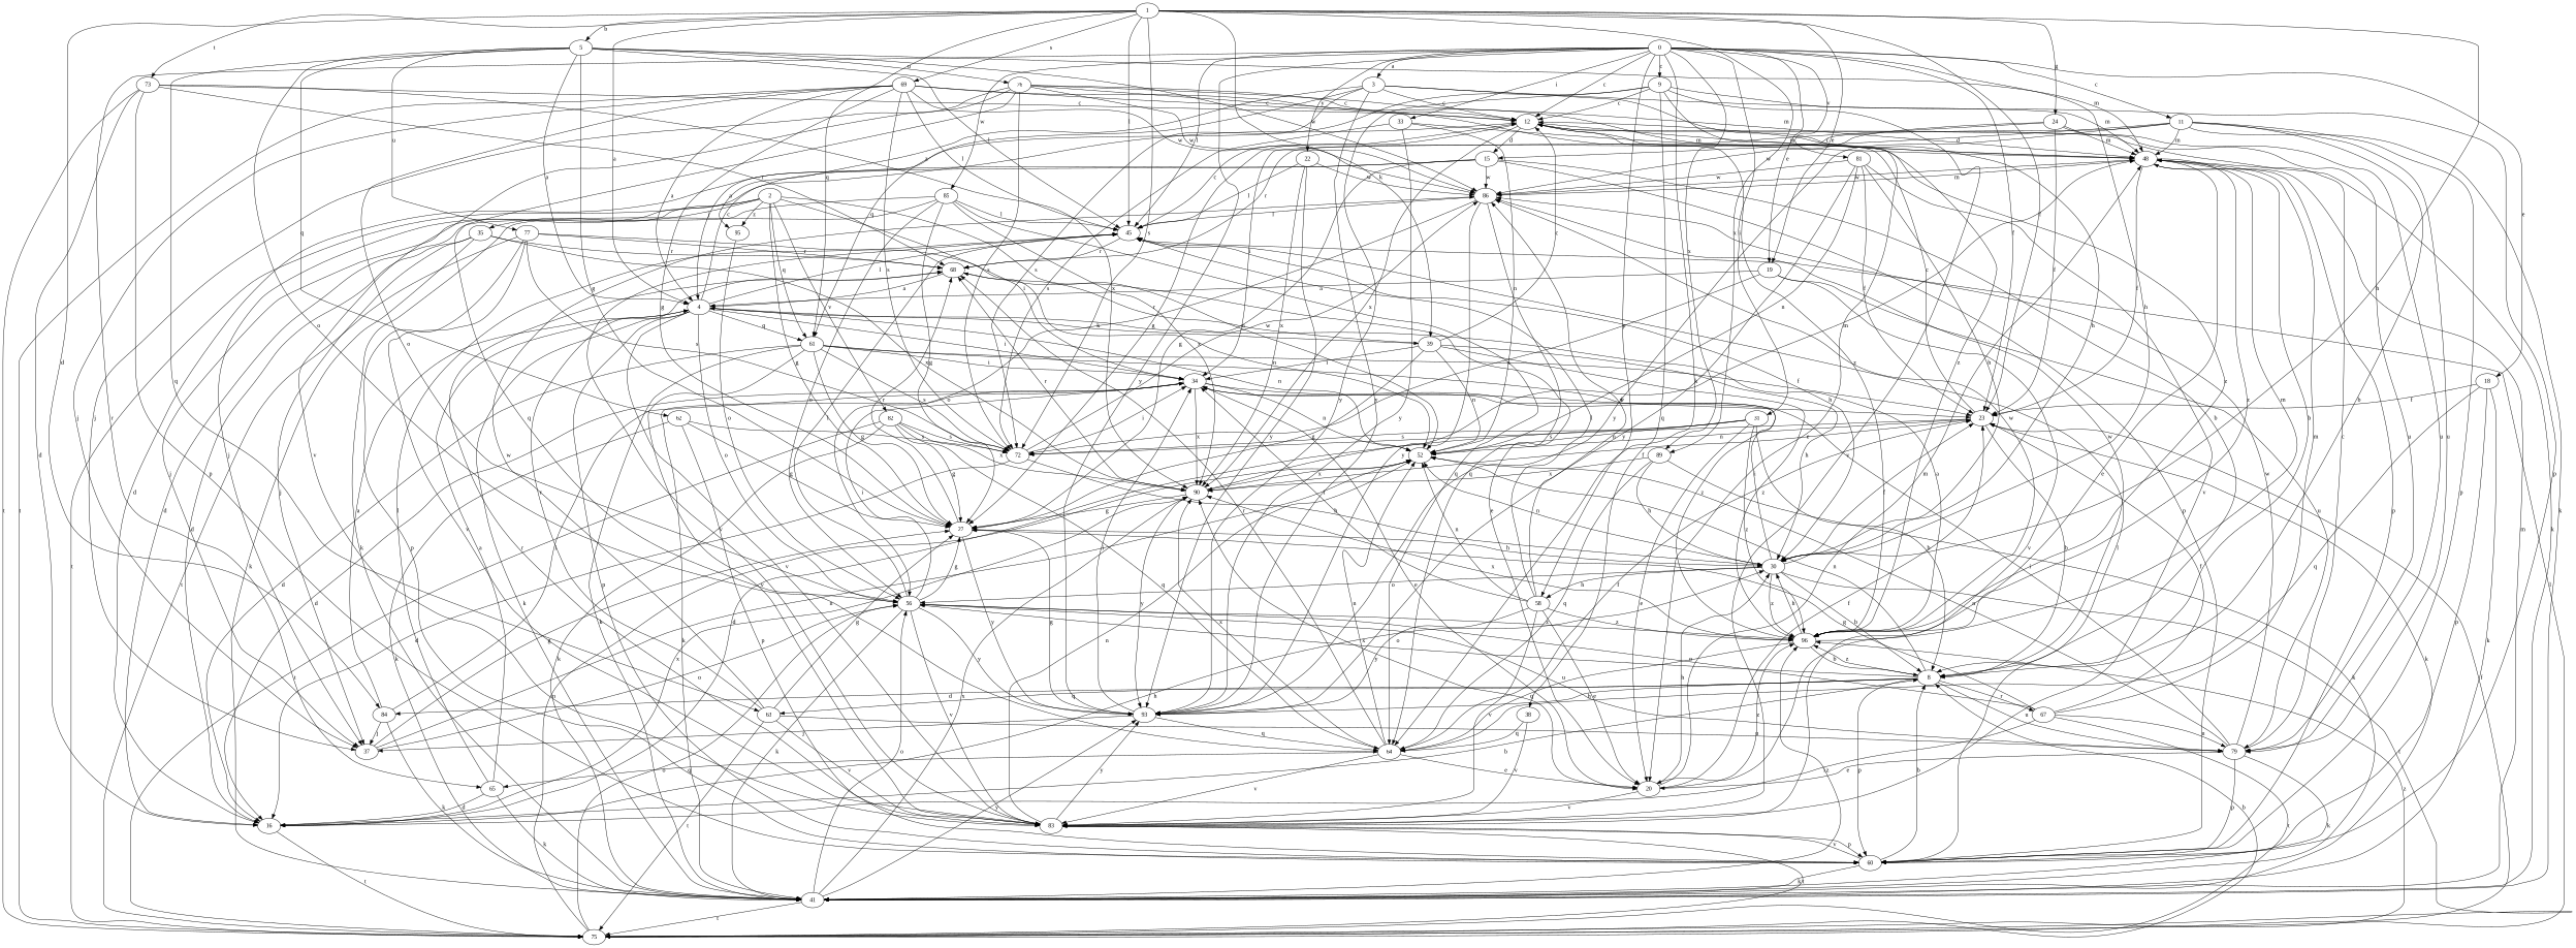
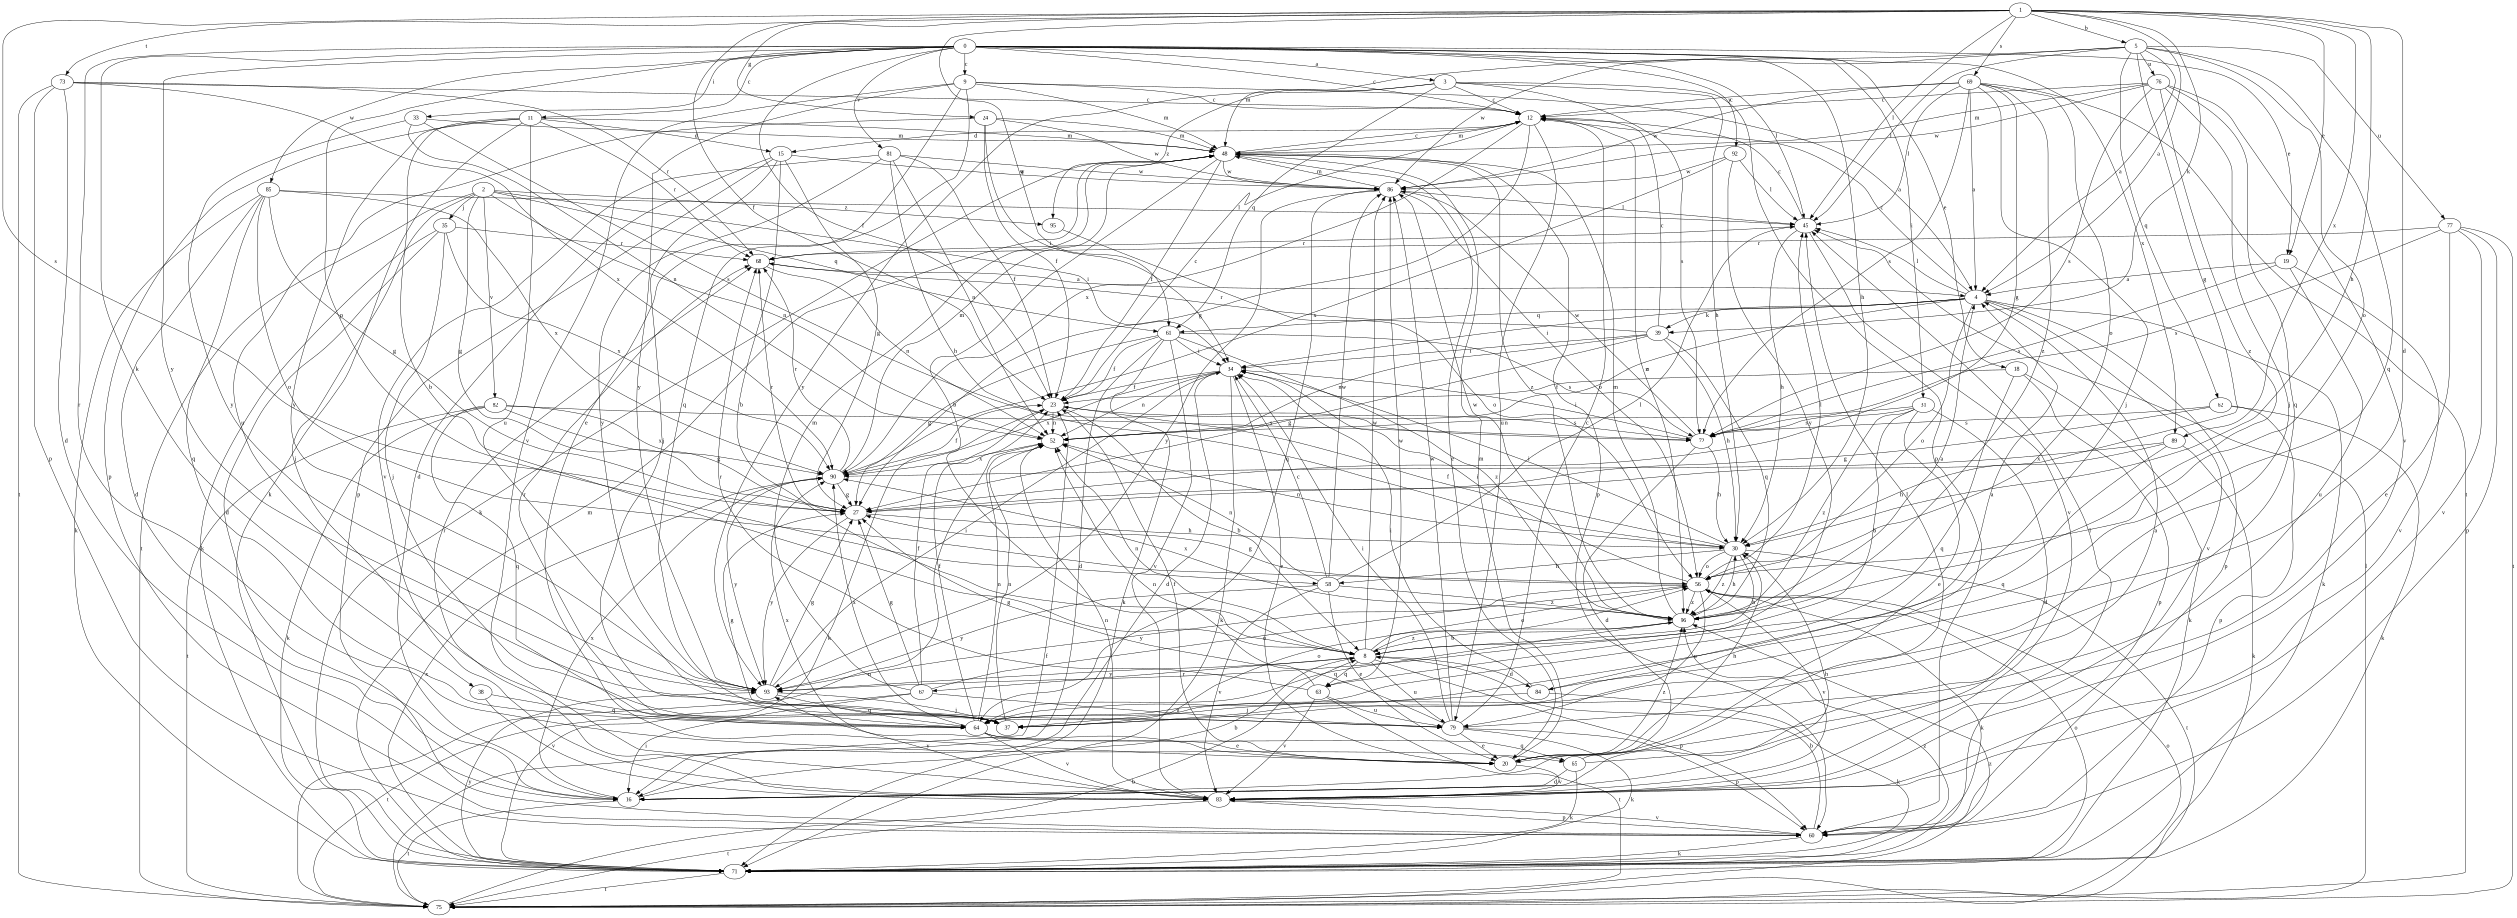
  strict digraph {
    fontname="Liberation Serif"
    node [fontname="Liberation Serif"]
    edge [fontname="Liberation Serif"]
    0
    3
    9
    11
    12
    18
    19
    23
    30
    31
    33
    38
    45
    58
    65
    81
    85
    89
-   92 [label=22]
+   92
    93
    61
    72
    95
    60
    4
    83
    48
    20
    64
-   41
+   41 [label=71]
    8
    79
    15
    68
    27
    96
    90
    52
    34
    75
    56
    16
    86
    37
    1
    5
    n47 [label=84]
    24
    39
    69
    73
    62
    63
    76
    77
    2
    35
    82
    67
    0 -> 3 [label=a]
    0 -> 9 [label=c]
    0 -> 11 [label=c]
    0 -> 12 [label=c]
    0 -> 18 [label=e]
    0 -> 19 [label=e]
    0 -> 23 [label=f]
    0 -> 30 [label=h]
    0 -> 31 [label=i]
    0 -> 33 [label=i]
    0 -> 38 [label=k]
    0 -> 45 [label=l]
    0 -> 58 [label=p]
    0 -> 65 [label=r]
    0 -> 81 [label=v]
    0 -> 85 [label=w]
    0 -> 89 [label=x]
    0 -> 92 [label=y]
    0 -> 93 [label=y]
    3 -> 12 [label=c]
    3 -> 30 [label=h]
    3 -> 93 [label=y]
    3 -> 61 [label=q]
    3 -> 72 [label=s]
    3 -> 95 [label=z]
    3 -> 60 [label=p]
    9 -> 12 [label=c]
    9 -> 93 [label=y]
    9 -> 4 [label=a]
    9 -> 83 [label=v]
    9 -> 48 [label=m]
    9 -> 20 [label=e]
    9 -> 64 [label=q]
    11 -> 93 [label=y]
    11 -> 60 [label=p]
    11 -> 48 [label=m]
    11 -> 41 [label=k]
    11 -> 8 [label=b]
    11 -> 79 [label=u]
    11 -> 15 [label=d]
    11 -> 68 [label=r]
    12 -> 48 [label=m]
    12 -> 79 [label=u]
    12 -> 15 [label=d]
    12 -> 27 [label=g]
    12 -> 96 [label=z]
    12 -> 90 [label=x]
    18 -> 23 [label=f]
    18 -> 60 [label=p]
    18 -> 64 [label=q]
    18 -> 41 [label=k]
    19 -> 72 [label=s]
    19 -> 4 [label=a]
    19 -> 83 [label=v]
    19 -> 79 [label=u]
    23 -> 12 [label=c]
    23 -> 72 [label=s]
    23 -> 41 [label=k]
    23 -> 8 [label=b]
    23 -> 52 [label=n]
    30 -> 23 [label=f]
    30 -> 58 [label=h]
    30 -> 8 [label=b]
    30 -> 96 [label=z]
    30 -> 52 [label=n]
    30 -> 34 [label=i]
    30 -> 75 [label=t]
    30 -> 56 [label=o]
    31 -> 72 [label=s]
    31 -> 20 [label=e]
    31 -> 8 [label=b]
    31 -> 96 [label=z]
    31 -> 52 [label=n]
    31 -> 16 [label=d]
    33 -> 93 [label=y]
    33 -> 72 [label=s]
    33 -> 48 [label=m]
    33 -> 52 [label=n]
    38 -> 83 [label=v]
    38 -> 64 [label=q]
    45 -> 12 [label=c]
    45 -> 30 [label=h]
    45 -> 83 [label=v]
    45 -> 68 [label=r]
    58 -> 45 [label=l]
    58 -> 93 [label=y]
    58 -> 83 [label=v]
    58 -> 20 [label=e]
    58 -> 96 [label=z]
    58 -> 52 [label=n]
-   58 -> 34 [label=i]
+   58 -> 34 [label=c]
    58 -> 86 [label=w]
    65 -> 45 [label=l]
    65 -> 4 [label=a]
    65 -> 41 [label=k]
    65 -> 16 [label=d]
    81 -> 23 [label=f]
    81 -> 30 [label=h]
    81 -> 93 [label=y]
    81 -> 83 [label=v]
    81 -> 52 [label=n]
    81 -> 86 [label=w]
    85 -> 45 [label=l]
    85 -> 64 [label=q]
    85 -> 41 [label=k]
    85 -> 27 [label=g]
    85 -> 90 [label=x]
    85 -> 56 [label=o]
    85 -> 16 [label=d]
    89 -> 30 [label=h]
    89 -> 64 [label=q]
    89 -> 41 [label=k]
    89 -> 90 [label=x]
    92 -> 45 [label=l]
    92 -> 93 [label=y]
    92 -> 90 [label=x]
    92 -> 86 [label=w]
    93 -> 64 [label=q]
    93 -> 27 [label=g]
    93 -> 34 [label=i]
    93 -> 37 [label=j]
    61 -> 23 [label=f]
    61 -> 72 [label=s]
    61 -> 83 [label=v]
    61 -> 41 [label=k]
    61 -> 27 [label=g]
    61 -> 96 [label=z]
    61 -> 34 [label=i]
    61 -> 16 [label=d]
    72 -> 30 [label=h]
    72 -> 34 [label=i]
    72 -> 16 [label=d]
    72 -> 86 [label=w]
    95 -> 56 [label=o]
    60 -> 45 [label=l]
    60 -> 83 [label=v]
    60 -> 41 [label=k]
    60 -> 8 [label=b]
    4 -> 12 [label=c]
    4 -> 45 [label=l]
    4 -> 61 [label=q]
    4 -> 60 [label=p]
    4 -> 83 [label=v]
    4 -> 41 [label=k]
    4 -> 52 [label=n]
    4 -> 34 [label=i]
    4 -> 56 [label=o]
    4 -> 39 [label=k]
    83 -> 93 [label=y]
    83 -> 60 [label=p]
    83 -> 68 [label=r]
    83 -> 52 [label=n]
    83 -> 75 [label=t]
    48 -> 12 [label=c]
    48 -> 23 [label=f]
    48 -> 60 [label=p]
    48 -> 20 [label=e]
    48 -> 41 [label=k]
    48 -> 8 [label=b]
    48 -> 96 [label=z]
    48 -> 86 [label=w]
    20 -> 23 [label=f]
    20 -> 30 [label=h]
    20 -> 83 [label=v]
    20 -> 48 [label=m]
    20 -> 96 [label=z]
    20 -> 90 [label=x]
    64 -> 23 [label=f]
    64 -> 65 [label=q]
    64 -> 83 [label=v]
    64 -> 20 [label=e]
    64 -> 68 [label=r]
    64 -> 90 [label=x]
    64 -> 52 [label=n]
    41 -> 93 [label=y]
    41 -> 48 [label=m]
    41 -> 96 [label=z]
    41 -> 90 [label=x]
    41 -> 75 [label=t]
    41 -> 56 [label=o]
-   8 -> 93 [label=h]
+   8 -> 93 [label=y]
    8 -> 60 [label=p]
    8 -> 79 [label=u]
    8 -> 96 [label=z]
    8 -> 52 [label=n]
    8 -> 56 [label=o]
    8 -> 86 [label=w]
    8 -> n47 [label=d]
    8 -> 63 [label=q]
    8 -> 67 [label=r]
    79 -> 12 [label=c]
    79 -> 60 [label=p]
    79 -> 20 [label=e]
    79 -> 41 [label=k]
    79 -> 52 [label=n]
    79 -> 34 [label=i]
    79 -> 86 [label=w]
    15 -> 60 [label=p]
    15 -> 8 [label=b]
    15 -> 27 [label=g]
    15 -> 16 [label=d]
    15 -> 86 [label=w]
    15 -> 37 [label=j]
    68 -> 4 [label=a]
    68 -> 52 [label=n]
    27 -> 30 [label=h]
    27 -> 93 [label=y]
    27 -> 68 [label=r]
    96 -> 30 [label=h]
    96 -> 4 [label=a]
    96 -> 48 [label=m]
    96 -> 64 [label=q]
    96 -> 8 [label=b]
    96 -> 90 [label=x]
    96 -> 86 [label=w]
    90 -> 23 [label=f]
    90 -> 93 [label=y]
    90 -> 48 [label=m]
    90 -> 68 [label=r]
    90 -> 27 [label=g]
    52 -> 90 [label=x]
    34 -> 23 [label=f]
    34 -> 20 [label=e]
    34 -> 41 [label=k]
    34 -> 90 [label=x]
    34 -> 52 [label=n]
    34 -> 16 [label=d]
    75 -> 23 [label=f]
    75 -> 45 [label=l]
    75 -> 8 [label=b]
    75 -> 96 [label=z]
    75 -> 52 [label=n]
    75 -> 56 [label=o]
    56 -> 45 [label=l]
    56 -> 93 [label=y]
    56 -> 83 [label=v]
    56 -> 41 [label=k]
    56 -> 79 [label=u]
    56 -> 27 [label=g]
    56 -> 96 [label=z]
    56 -> 34 [label=i]
    16 -> 30 [label=h]
    16 -> 8 [label=b]
    16 -> 90 [label=x]
    16 -> 75 [label=t]
    86 -> 45 [label=l]
    86 -> 93 [label=y]
    86 -> 48 [label=m]
    86 -> 64 [label=q]
    86 -> 56 [label=o]
    37 -> 27 [label=g]
    37 -> 52 [label=n]
    37 -> 56 [label=o]
    1 -> 19 [label=e]
    1 -> 23 [label=f]
    1 -> 30 [label=h]
    1 -> 45 [label=l]
    1 -> 89 [label=x]
    1 -> 61 [label=q]
-   1 -> 72 [label=s]
+   1 -> 27 [label=s]
    1 -> 4 [label=a]
    1 -> 5 [label=b]
    1 -> n47 [label=d]
    1 -> 24 [label=g]
    1 -> 39 [label=k]
    1 -> 69 [label=s]
    1 -> 73 [label=t]
    5 -> 45 [label=l]
    5 -> 4 [label=a]
    5 -> 48 [label=m]
    5 -> 27 [label=g]
    5 -> 56 [label=o]
    5 -> 86 [label=w]
    5 -> 62 [label=q]
    5 -> 63 [label=q]
    5 -> 76 [label=u]
    5 -> 77 [label=u]
    n47 -> 4 [label=a]
    n47 -> 41 [label=k]
    n47 -> 34 [label=i]
    n47 -> 37 [label=j]
    24 -> 23 [label=f]
    24 -> 48 [label=m]
    24 -> 79 [label=u]
    24 -> 34 [label=i]
    24 -> 86 [label=w]
    39 -> 12 [label=c]
    39 -> 30 [label=h]
    39 -> 68 [label=r]
    39 -> 27 [label=g]
-   39 -> 96 [label=z]
+   39 -> 96 [label=q]
    39 -> 52 [label=n]
    39 -> 34 [label=i]
    69 -> 12 [label=c]
    69 -> 45 [label=l]
    69 -> 72 [label=s]
    69 -> 4 [label=a]
    69 -> 27 [label=g]
    69 -> 96 [label=z]
    69 -> 75 [label=t]
    69 -> 56 [label=o]
    69 -> 86 [label=w]
    69 -> 37 [label=j]
    73 -> 12 [label=c]
    73 -> 60 [label=p]
    73 -> 68 [label=r]
    73 -> 90 [label=x]
    73 -> 75 [label=t]
    73 -> 16 [label=d]
    62 -> 72 [label=s]
    62 -> 60 [label=p]
    62 -> 41 [label=k]
    62 -> 27 [label=g]
    63 -> 83 [label=v]
    63 -> 79 [label=u]
    63 -> 68 [label=r]
    63 -> 27 [label=g]
    63 -> 75 [label=t]
    63 -> 86 [label=w]
    76 -> 12 [label=c]
    76 -> 72 [label=s]
    76 -> 83 [label=v]
    76 -> 48 [label=m]
    76 -> 64 [label=q]
    76 -> 96 [label=z]
    76 -> 86 [label=w]
    76 -> 37 [label=j]
    77 -> 72 [label=s]
    77 -> 60 [label=p]
    77 -> 83 [label=v]
    77 -> 20 [label=e]
    77 -> 68 [label=r]
    77 -> 75 [label=t]
    2 -> 61 [label=q]
    2 -> 95 [label=z]
    2 -> 27 [label=g]
    2 -> 52 [label=n]
    2 -> 34 [label=i]
    2 -> 75 [label=t]
    2 -> 37 [label=j]
    2 -> 35 [label=j]
    2 -> 82 [label=v]
    35 -> 41 [label=k]
    35 -> 68 [label=r]
    35 -> 90 [label=x]
    35 -> 16 [label=d]
    35 -> 37 [label=j]
    82 -> 72 [label=s]
    82 -> 64 [label=q]
    82 -> 41 [label=k]
    82 -> 27 [label=g]
    82 -> 90 [label=x]
    82 -> 75 [label=t]
    67 -> 23 [label=f]
    67 -> 48 [label=m]
    67 -> 79 [label=u]
    67 -> 27 [label=g]
    67 -> 75 [label=t]
    67 -> 56 [label=o]
    67 -> 16 [label=i]
  }
